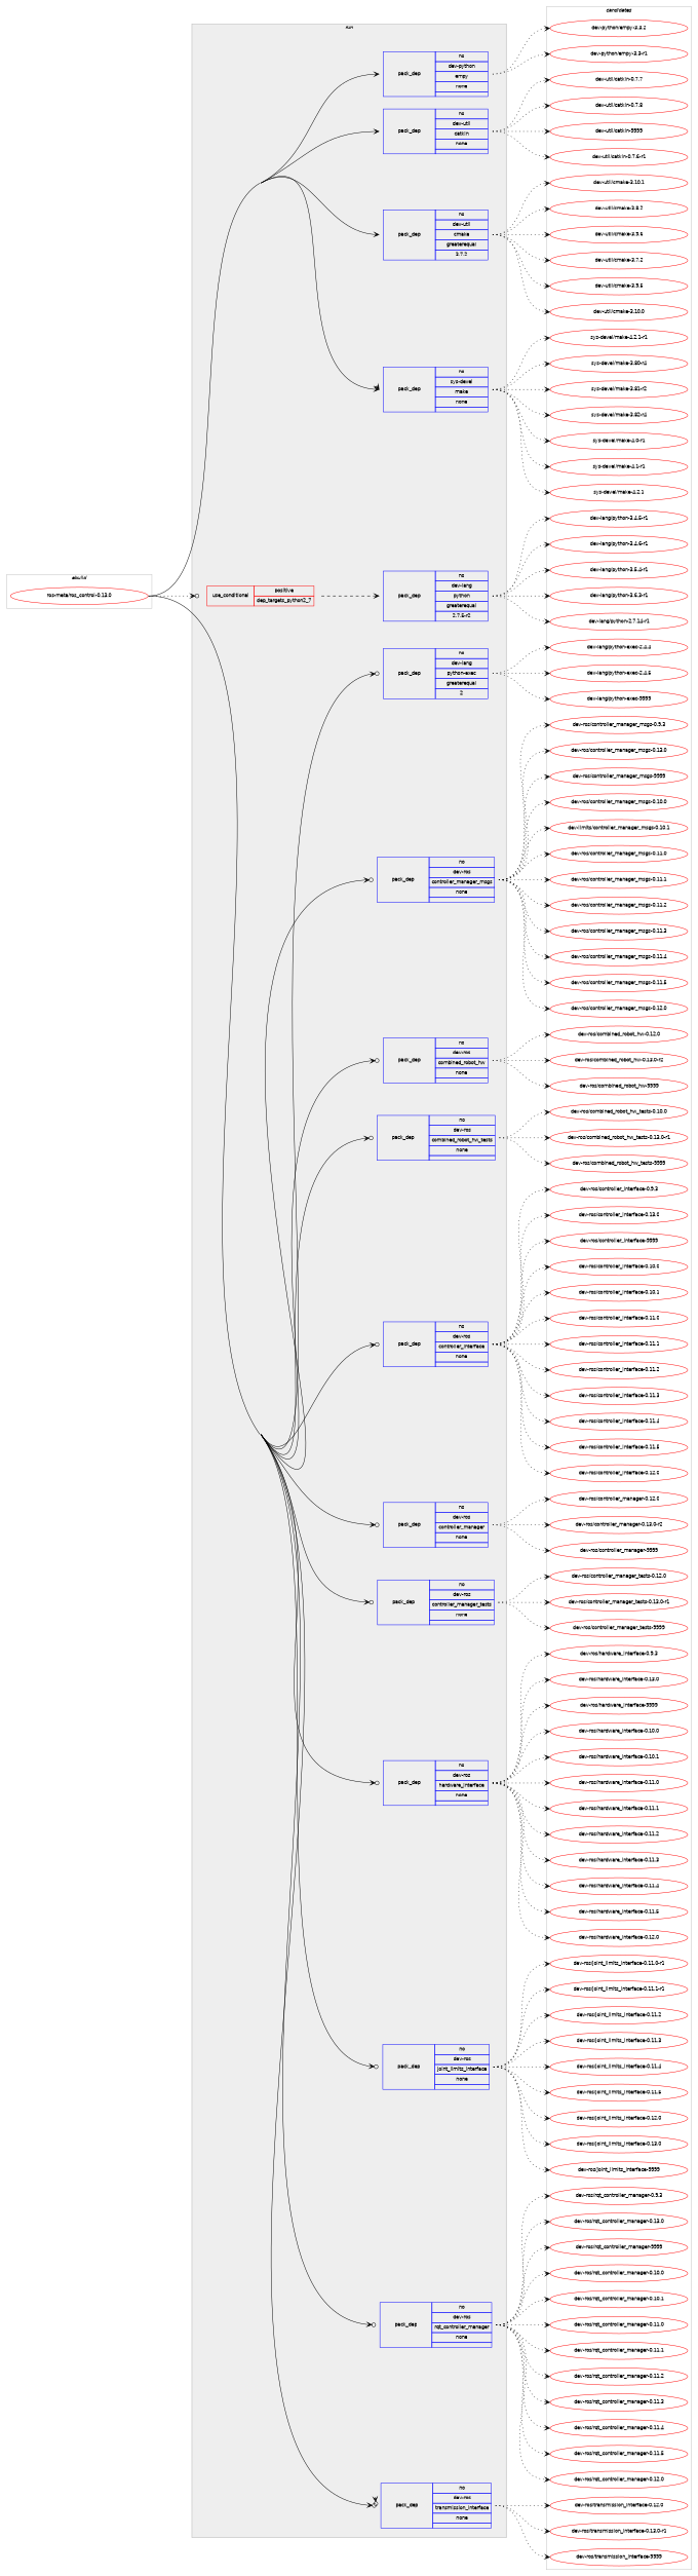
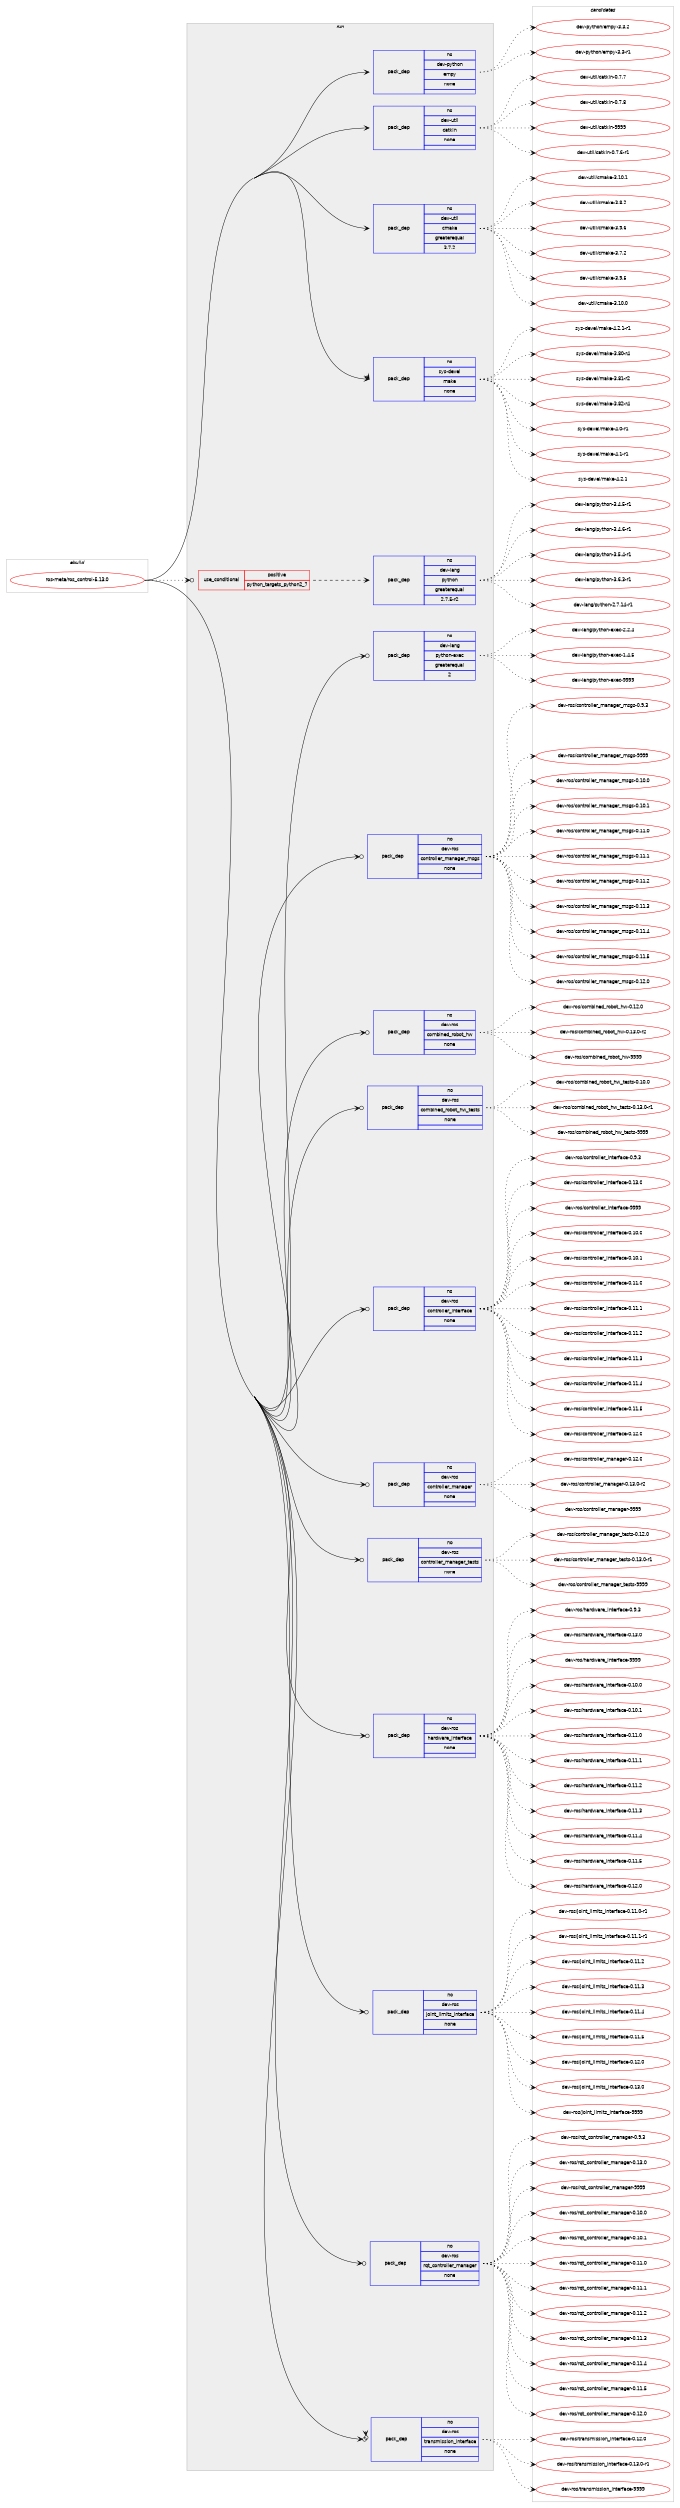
  digraph {
    compound=true
    concentrate=true
    fontname=Helvetica
    fontsize=10
    newrank=true
    rankdir=LR
    ranksep=1.5
    node [color=red fontname=Helvetica fontsize=10]
    edge [arrowhead=vee headport=w style=dotted tailport=e weight=100]
-   n1 [label="ros-meta/ros_control-0.13.0" width=4]
+   n1 [label="ros-meta/ros_control-5.13.0" width=4]
    n2 [color=blue label=<<TABLE BORDER="0" CELLBORDER="1" CELLSPACING="0" CELLPADDING="4" WIDTH="220"><TR><TD ROWSPAN="6" CELLPADDING="30">pack_dep</TD></TR><TR><TD WIDTH="110">no</TD></TR><TR><TD>dev-python</TD></TR><TR><TD>empy</TD></TR><TR><TD>none</TD></TR><TR><TD></TD></TR></TABLE>> shape=none]
    n3 [color=blue label=<<TABLE BORDER="0" CELLBORDER="1" CELLSPACING="0" CELLPADDING="4" WIDTH="220"><TR><TD ROWSPAN="6" CELLPADDING="30">pack_dep</TD></TR><TR><TD WIDTH="110">no</TD></TR><TR><TD>dev-util</TD></TR><TR><TD>catkin</TD></TR><TR><TD>none</TD></TR><TR><TD></TD></TR></TABLE>> shape=none]
    n4 [color=blue label=<<TABLE BORDER="0" CELLBORDER="1" CELLSPACING="0" CELLPADDING="4" WIDTH="220"><TR><TD ROWSPAN="6" CELLPADDING="30">pack_dep</TD></TR><TR><TD WIDTH="110">no</TD></TR><TR><TD>dev-util</TD></TR><TR><TD>cmake</TD></TR><TR><TD>greaterequal</TD></TR><TR><TD>3.7.2</TD></TR></TABLE>> shape=none]
    n5 [color=blue label=<<TABLE BORDER="0" CELLBORDER="1" CELLSPACING="0" CELLPADDING="4" WIDTH="220"><TR><TD ROWSPAN="6" CELLPADDING="30">pack_dep</TD></TR><TR><TD WIDTH="110">no</TD></TR><TR><TD>sys-devel</TD></TR><TR><TD>make</TD></TR><TR><TD>none</TD></TR><TR><TD></TD></TR></TABLE>> shape=none]
    n6 [color=blue label=<<TABLE BORDER="0" CELLBORDER="1" CELLSPACING="0" CELLPADDING="4" WIDTH="220"><TR><TD ROWSPAN="6" CELLPADDING="30">pack_dep</TD></TR><TR><TD WIDTH="110">no</TD></TR><TR><TD>dev-lang</TD></TR><TR><TD>python</TD></TR><TR><TD>greaterequal</TD></TR><TR><TD>2.7.5-r2</TD></TR></TABLE>> shape=none]
-   n7 [label=<<TABLE BORDER="0" CELLBORDER="1" CELLSPACING="0" CELLPADDING="4"><TR><TD ROWSPAN="3" CELLPADDING="10">use_conditional</TD></TR><TR><TD>positive</TD></TR><TR><TD>dep_targets_python2_7</TD></TR></TABLE>> shape=none]
+   n7 [label=<<TABLE BORDER="0" CELLBORDER="1" CELLSPACING="0" CELLPADDING="4"><TR><TD ROWSPAN="3" CELLPADDING="10">use_conditional</TD></TR><TR><TD>positive</TD></TR><TR><TD>python_targets_python2_7</TD></TR></TABLE>> shape=none]
    n8 [color=blue label=<<TABLE BORDER="0" CELLBORDER="1" CELLSPACING="0" CELLPADDING="4" WIDTH="220"><TR><TD ROWSPAN="6" CELLPADDING="30">pack_dep</TD></TR><TR><TD WIDTH="110">no</TD></TR><TR><TD>dev-lang</TD></TR><TR><TD>python-exec</TD></TR><TR><TD>greaterequal</TD></TR><TR><TD>2</TD></TR></TABLE>> shape=none]
    n9 [color=blue label=<<TABLE BORDER="0" CELLBORDER="1" CELLSPACING="0" CELLPADDING="4" WIDTH="220"><TR><TD ROWSPAN="6" CELLPADDING="30">pack_dep</TD></TR><TR><TD WIDTH="110">no</TD></TR><TR><TD>dev-ros</TD></TR><TR><TD>controller_manager_msgs</TD></TR><TR><TD>none</TD></TR><TR><TD></TD></TR></TABLE>> shape=none]
    n10 [color=blue label=<<TABLE BORDER="0" CELLBORDER="1" CELLSPACING="0" CELLPADDING="4" WIDTH="220"><TR><TD ROWSPAN="6" CELLPADDING="30">pack_dep</TD></TR><TR><TD WIDTH="110">no</TD></TR><TR><TD>dev-ros</TD></TR><TR><TD>combined_robot_hw</TD></TR><TR><TD>none</TD></TR><TR><TD></TD></TR></TABLE>> shape=none]
    n11 [color=blue label=<<TABLE BORDER="0" CELLBORDER="1" CELLSPACING="0" CELLPADDING="4" WIDTH="220"><TR><TD ROWSPAN="6" CELLPADDING="30">pack_dep</TD></TR><TR><TD WIDTH="110">no</TD></TR><TR><TD>dev-ros</TD></TR><TR><TD>combined_robot_hw_tests</TD></TR><TR><TD>none</TD></TR><TR><TD></TD></TR></TABLE>> shape=none]
    n12 [color=blue label=<<TABLE BORDER="0" CELLBORDER="1" CELLSPACING="0" CELLPADDING="4" WIDTH="220"><TR><TD ROWSPAN="6" CELLPADDING="30">pack_dep</TD></TR><TR><TD WIDTH="110">no</TD></TR><TR><TD>dev-ros</TD></TR><TR><TD>controller_interface</TD></TR><TR><TD>none</TD></TR><TR><TD></TD></TR></TABLE>> shape=none]
    n13 [color=blue label=<<TABLE BORDER="0" CELLBORDER="1" CELLSPACING="0" CELLPADDING="4" WIDTH="220"><TR><TD ROWSPAN="6" CELLPADDING="30">pack_dep</TD></TR><TR><TD WIDTH="110">no</TD></TR><TR><TD>dev-ros</TD></TR><TR><TD>controller_manager</TD></TR><TR><TD>none</TD></TR><TR><TD></TD></TR></TABLE>> shape=none]
    n14 [color=blue label=<<TABLE BORDER="0" CELLBORDER="1" CELLSPACING="0" CELLPADDING="4" WIDTH="220"><TR><TD ROWSPAN="6" CELLPADDING="30">pack_dep</TD></TR><TR><TD WIDTH="110">no</TD></TR><TR><TD>dev-ros</TD></TR><TR><TD>controller_manager_tests</TD></TR><TR><TD>none</TD></TR><TR><TD></TD></TR></TABLE>> shape=none]
    n15 [color=blue label=<<TABLE BORDER="0" CELLBORDER="1" CELLSPACING="0" CELLPADDING="4" WIDTH="220"><TR><TD ROWSPAN="6" CELLPADDING="30">pack_dep</TD></TR><TR><TD WIDTH="110">no</TD></TR><TR><TD>dev-ros</TD></TR><TR><TD>hardware_interface</TD></TR><TR><TD>none</TD></TR><TR><TD></TD></TR></TABLE>> shape=none]
    n16 [color=blue label=<<TABLE BORDER="0" CELLBORDER="1" CELLSPACING="0" CELLPADDING="4" WIDTH="220"><TR><TD ROWSPAN="6" CELLPADDING="30">pack_dep</TD></TR><TR><TD WIDTH="110">no</TD></TR><TR><TD>dev-ros</TD></TR><TR><TD>joint_limits_interface</TD></TR><TR><TD>none</TD></TR><TR><TD></TD></TR></TABLE>> shape=none]
    n17 [color=blue label=<<TABLE BORDER="0" CELLBORDER="1" CELLSPACING="0" CELLPADDING="4" WIDTH="220"><TR><TD ROWSPAN="6" CELLPADDING="30">pack_dep</TD></TR><TR><TD WIDTH="110">no</TD></TR><TR><TD>dev-ros</TD></TR><TR><TD>rqt_controller_manager</TD></TR><TR><TD>none</TD></TR><TR><TD></TD></TR></TABLE>> shape=none]
    n18 [color=blue label=<<TABLE BORDER="0" CELLBORDER="1" CELLSPACING="0" CELLPADDING="4" WIDTH="220"><TR><TD ROWSPAN="6" CELLPADDING="30">pack_dep</TD></TR><TR><TD WIDTH="110">no</TD></TR><TR><TD>dev-ros</TD></TR><TR><TD>transmission_interface</TD></TR><TR><TD>none</TD></TR><TR><TD></TD></TR></TABLE>> shape=none]
    n19 [label="dev-python/empy-3.3-r1" width=4]
    n20 [label="dev-python/empy-3.3.2" width=4]
    n21 [label="dev-util/catkin-0.7.6-r1" width=4]
    n22 [label="dev-util/catkin-0.7.7" width=4]
    n23 [label="dev-util/catkin-0.7.8" width=4]
    n24 [label="dev-util/catkin-9999" width=4]
    n25 [label="dev-util/cmake-3.7.2" width=4]
    n26 [label="dev-util/cmake-3.9.5" width=4]
    n27 [label="dev-util/cmake-3.10.0" width=4]
    n28 [label="dev-util/cmake-3.10.1" width=4]
    n29 [label="dev-util/cmake-3.8.2" width=4]
    n30 [label="dev-util/cmake-3.9.6" width=4]
    n31 [label="sys-devel/make-3.80-r4" width=4]
    n32 [label="sys-devel/make-3.81-r2" width=4]
    n33 [label="sys-devel/make-3.82-r4" width=4]
    n34 [label="sys-devel/make-4.0-r1" width=4]
    n35 [label="sys-devel/make-4.1-r1" width=4]
    n36 [label="sys-devel/make-4.2.1" width=4]
    n37 [label="sys-devel/make-4.2.1-r1" width=4]
    n38 [label="dev-lang/python-2.7.14-r1" width=4]
    n39 [label="dev-lang/python-3.4.5-r1" width=4]
    n40 [label="dev-lang/python-3.4.6-r1" width=4]
    n41 [label="dev-lang/python-3.5.4-r1" width=4]
    n42 [label="dev-lang/python-3.6.3-r1" width=4]
-   n43 [label="dev-lang/python-exec-2.4.4" width=4]
-   n44 [label="dev-lang/python-exec-2.4.5" width=4]
+   n43 [label="dev-lang/python-exec-2.2.4" width=4]
+   n44 [label="dev-lang/python-exec-1.4.5" width=4]
    n45 [label="dev-lang/python-exec-9999" width=4]
    n46 [label="dev-ros/combined_robot_hw-0.12.0" width=4]
    n47 [label="dev-ros/combined_robot_hw-0.13.0-r2" width=4]
    n48 [label="dev-ros/combined_robot_hw-9999" width=4]
    n49 [label="dev-ros/combined_robot_hw_tests-0.10.0" width=4]
    n50 [label="dev-ros/combined_robot_hw_tests-0.13.0-r1" width=4]
    n51 [label="dev-ros/combined_robot_hw_tests-9999" width=4]
    n52 [label="dev-ros/controller_interface-0.10.0" width=4]
    n53 [label="dev-ros/controller_interface-0.10.1" width=4]
    n54 [label="dev-ros/controller_interface-0.11.0" width=4]
    n55 [label="dev-ros/controller_interface-0.11.1" width=4]
    n56 [label="dev-ros/controller_interface-0.11.2" width=4]
    n57 [label="dev-ros/controller_interface-0.11.3" width=4]
    n58 [label="dev-ros/controller_interface-0.11.4" width=4]
    n59 [label="dev-ros/controller_interface-0.11.5" width=4]
    n60 [label="dev-ros/controller_interface-0.12.0" width=4]
    n61 [label="dev-ros/controller_interface-0.9.3" width=4]
    n62 [label="dev-ros/controller_interface-0.13.0" width=4]
    n63 [label="dev-ros/controller_interface-9999" width=4]
    n64 [label="dev-ros/controller_manager-0.12.0" width=4]
    n65 [label="dev-ros/controller_manager-0.13.0-r2" width=4]
    n66 [label="dev-ros/controller_manager-9999" width=4]
    n67 [label="dev-ros/controller_manager_msgs-0.10.0" width=4]
-   n68 [label="dev-limits/controller_manager_msgs-0.10.1" width=4]
+   n68 [label="dev-ros/controller_manager_msgs-0.10.1" width=4]
    n69 [label="dev-ros/controller_manager_msgs-0.11.0" width=4]
    n70 [label="dev-ros/controller_manager_msgs-0.11.1" width=4]
    n71 [label="dev-ros/controller_manager_msgs-0.11.2" width=4]
    n72 [label="dev-ros/controller_manager_msgs-0.11.3" width=4]
    n73 [label="dev-ros/controller_manager_msgs-0.11.4" width=4]
    n74 [label="dev-ros/controller_manager_msgs-0.11.5" width=4]
    n75 [label="dev-ros/controller_manager_msgs-0.12.0" width=4]
    n76 [label="dev-ros/controller_manager_msgs-0.9.3" width=4]
-   n77 [label="dev-ros/controller_manager_msgs-0.13.0" width=4]
    n78 [label="dev-ros/controller_manager_msgs-9999" width=4]
    n79 [label="dev-ros/controller_manager_tests-0.12.0" width=4]
    n80 [label="dev-ros/controller_manager_tests-0.13.0-r1" width=4]
    n81 [label="dev-ros/controller_manager_tests-9999" width=4]
    n82 [label="dev-ros/hardware_interface-0.10.0" width=4]
    n83 [label="dev-ros/hardware_interface-0.10.1" width=4]
    n84 [label="dev-ros/hardware_interface-0.11.0" width=4]
    n85 [label="dev-ros/hardware_interface-0.11.1" width=4]
    n86 [label="dev-ros/hardware_interface-0.11.2" width=4]
    n87 [label="dev-ros/hardware_interface-0.11.3" width=4]
    n88 [label="dev-ros/hardware_interface-0.11.4" width=4]
    n89 [label="dev-ros/hardware_interface-0.11.5" width=4]
    n90 [label="dev-ros/hardware_interface-0.12.0" width=4]
    n91 [label="dev-ros/hardware_interface-0.9.3" width=4]
    n92 [label="dev-ros/hardware_interface-0.13.0" width=4]
    n93 [label="dev-ros/hardware_interface-9999" width=4]
    n94 [label="dev-ros/joint_limits_interface-0.11.0-r1" width=4]
    n95 [label="dev-ros/joint_limits_interface-0.11.1-r1" width=4]
    n96 [label="dev-ros/joint_limits_interface-0.11.2" width=4]
    n97 [label="dev-ros/joint_limits_interface-0.11.3" width=4]
    n98 [label="dev-ros/joint_limits_interface-0.11.4" width=4]
    n99 [label="dev-ros/joint_limits_interface-0.11.5" width=4]
    n100 [label="dev-ros/joint_limits_interface-0.12.0" width=4]
    n101 [label="dev-ros/joint_limits_interface-0.13.0" width=4]
    n102 [label="dev-ros/joint_limits_interface-9999" width=4]
    n103 [label="dev-ros/rqt_controller_manager-0.10.0" width=4]
    n104 [label="dev-ros/rqt_controller_manager-0.10.1" width=4]
    n105 [label="dev-ros/rqt_controller_manager-0.11.0" width=4]
    n106 [label="dev-ros/rqt_controller_manager-0.11.1" width=4]
    n107 [label="dev-ros/rqt_controller_manager-0.11.2" width=4]
    n108 [label="dev-ros/rqt_controller_manager-0.11.3" width=4]
    n109 [label="dev-ros/rqt_controller_manager-0.11.4" width=4]
    n110 [label="dev-ros/rqt_controller_manager-0.11.5" width=4]
    n111 [label="dev-ros/rqt_controller_manager-0.12.0" width=4]
    n112 [label="dev-ros/rqt_controller_manager-0.9.3" width=4]
    n113 [label="dev-ros/rqt_controller_manager-0.13.0" width=4]
    n114 [label="dev-ros/rqt_controller_manager-9999" width=4]
    n115 [label="dev-ros/transmission_interface-0.12.0" width=4]
    n116 [label="dev-ros/transmission_interface-0.13.0-r1" width=4]
    n117 [label="dev-ros/transmission_interface-9999" width=4]
    subgraph cluster_1 {
      color=gray
      label=<<i>ebuild</i>>
      rank=same
      n1
    }
    subgraph cluster_2 {
      color=gray
      label=<<i>dependencies</i>>
      subgraph cluster_3 {
        color=gray
        fillcolor="#eeeeee"
        label=<<i>compile</i>>
        style=filled
        subgraph sub_4 {
          color=gray
          fillcolor="#eeeeee"
          label=<<i>compile</i>>
          style=filled
          n2
        }
        subgraph sub_5 {
          color=gray
          fillcolor="#eeeeee"
          label=<<i>compile</i>>
          style=filled
          n3
        }
        subgraph sub_6 {
          color=gray
          fillcolor="#eeeeee"
          label=<<i>compile</i>>
          style=filled
          n4
        }
        subgraph sub_7 {
          color=gray
          fillcolor="#eeeeee"
          label=<<i>compile</i>>
          style=filled
          n5
        }
      }
      subgraph cluster_8 {
        color=gray
        fillcolor="#eeeeee"
        label=<<i>compile and run</i>>
        style=filled
        subgraph sub_9 {
          color=gray
          fillcolor="#eeeeee"
          label=<<i>compile and run</i>>
          style=filled
          n7
          subgraph sub_10 {
            color=gray
            fillcolor="#eeeeee"
            label=<<i>compile and run</i>>
            style=filled
            n6
          }
        }
        subgraph sub_11 {
          color=gray
          fillcolor="#eeeeee"
          label=<<i>compile and run</i>>
          style=filled
          n8
        }
        subgraph sub_12 {
          color=gray
          fillcolor="#eeeeee"
          label=<<i>compile and run</i>>
          style=filled
          n9
        }
        subgraph sub_13 {
          color=gray
          fillcolor="#eeeeee"
          label=<<i>compile and run</i>>
          style=filled
          n10
        }
        subgraph sub_14 {
          color=gray
          fillcolor="#eeeeee"
          label=<<i>compile and run</i>>
          style=filled
          n11
        }
        subgraph sub_15 {
          color=gray
          fillcolor="#eeeeee"
          label=<<i>compile and run</i>>
          style=filled
          n12
        }
        subgraph sub_16 {
          color=gray
          fillcolor="#eeeeee"
          label=<<i>compile and run</i>>
          style=filled
          n13
        }
        subgraph sub_17 {
          color=gray
          fillcolor="#eeeeee"
          label=<<i>compile and run</i>>
          style=filled
          n14
        }
        subgraph sub_18 {
          color=gray
          fillcolor="#eeeeee"
          label=<<i>compile and run</i>>
          style=filled
          n15
        }
        subgraph sub_19 {
          color=gray
          fillcolor="#eeeeee"
          label=<<i>compile and run</i>>
          style=filled
          n16
        }
        subgraph sub_20 {
          color=gray
          fillcolor="#eeeeee"
          label=<<i>compile and run</i>>
          style=filled
          n17
        }
        subgraph sub_21 {
          color=gray
          fillcolor="#eeeeee"
          label=<<i>compile and run</i>>
          style=filled
          n18
        }
      }
      subgraph cluster_22 {
        color=gray
        fillcolor="#eeeeee"
        label=<<i>run</i>>
        style=filled
      }
    }
    subgraph cluster_23 {
      color=gray
      label=<<i>candidates</i>>
      rank=same
      subgraph sub_24 {
        color=black
        label=<<i>candidates</i>>
        nodesep=1
        rank=same
        n19
        n20
      }
      subgraph sub_25 {
        color=black
        label=<<i>candidates</i>>
        nodesep=1
        rank=same
        n21
        n22
        n23
        n24
      }
      subgraph sub_26 {
        color=black
        label=<<i>candidates</i>>
        nodesep=1
        rank=same
        n25
        n26
        n27
        n28
        n29
        n30
      }
      subgraph sub_27 {
        color=black
        label=<<i>candidates</i>>
        nodesep=1
        rank=same
        n31
        n32
        n33
        n34
        n35
        n36
        n37
      }
      subgraph sub_28 {
        color=black
        label=<<i>candidates</i>>
        nodesep=1
        rank=same
        n38
        n39
        n40
        n41
        n42
      }
      subgraph sub_29 {
        color=black
        label=<<i>candidates</i>>
        nodesep=1
        rank=same
        n43
        n44
        n45
      }
      subgraph sub_30 {
        color=black
        label=<<i>candidates</i>>
        nodesep=1
        rank=same
        n46
        n47
        n48
      }
      subgraph sub_31 {
        color=black
        label=<<i>candidates</i>>
        nodesep=1
        rank=same
        n49
        n50
        n51
      }
      subgraph sub_32 {
        color=black
        label=<<i>candidates</i>>
        nodesep=1
        rank=same
        n52
        n53
        n54
        n55
        n56
        n57
        n58
        n59
        n60
        n61
        n62
        n63
      }
      subgraph sub_33 {
        color=black
        label=<<i>candidates</i>>
        nodesep=1
        rank=same
        n64
        n65
        n66
      }
      subgraph sub_34 {
        color=black
        label=<<i>candidates</i>>
        nodesep=1
        rank=same
        n67
        n68
        n69
        n70
        n71
        n72
        n73
        n74
        n75
        n76
-       n77
        n78
      }
      subgraph sub_35 {
        color=black
        label=<<i>candidates</i>>
        nodesep=1
        rank=same
        n79
        n80
        n81
      }
      subgraph sub_36 {
        color=black
        label=<<i>candidates</i>>
        nodesep=1
        rank=same
        n82
        n83
        n84
        n85
        n86
        n87
        n88
        n89
        n90
        n91
        n92
        n93
      }
      subgraph sub_37 {
        color=black
        label=<<i>candidates</i>>
        nodesep=1
        rank=same
        n94
        n95
        n96
        n97
        n98
        n99
        n100
        n101
        n102
      }
      subgraph sub_38 {
        color=black
        label=<<i>candidates</i>>
        nodesep=1
        rank=same
        n103
        n104
        n105
        n106
        n107
        n108
        n109
        n110
        n111
        n112
        n113
        n114
      }
      subgraph sub_39 {
        color=black
        label=<<i>candidates</i>>
        nodesep=1
        rank=same
        n115
        n116
        n117
      }
    }
    n1 -> n2 [style=solid weight=20]
    n1 -> n3 [style=solid weight=20]
    n1 -> n4 [style=solid weight=20]
    n1 -> n5 [style=solid weight=20]
    n1 -> n7 [arrowhead=odotvee weight=20]
    n1 -> n8 [arrowhead=odotvee style=solid weight=20]
    n1 -> n9 [arrowhead=odotvee style=solid weight=20]
    n1 -> n10 [arrowhead=odotvee style=solid weight=20]
    n1 -> n11 [arrowhead=odotvee style=solid weight=20]
    n1 -> n12 [arrowhead=odotvee style=solid weight=20]
    n1 -> n13 [arrowhead=odotvee style=solid weight=20]
    n1 -> n14 [arrowhead=odotvee style=solid weight=20]
    n1 -> n15 [arrowhead=odotvee style=solid weight=20]
    n1 -> n16 [arrowhead=odotvee style=solid weight=20]
    n1 -> n17 [arrowhead=odotvee style=solid weight=20]
    n1 -> n18 [arrowhead=odotvee style=solid weight=20]
    n2 -> n19
    n2 -> n20
    n3 -> n21
    n3 -> n22
    n3 -> n23
    n3 -> n24
    n4 -> n25
    n4 -> n26
    n4 -> n27
    n4 -> n28
    n4 -> n29
    n4 -> n30
    n5 -> n31
    n5 -> n32
    n5 -> n33
    n5 -> n34
    n5 -> n35
    n5 -> n36
    n5 -> n37
    n6 -> n38
    n6 -> n39
    n6 -> n40
    n6 -> n41
    n6 -> n42
    n7 -> n6 [style=dashed weight=20]
    n8 -> n43
    n8 -> n44
    n8 -> n45
    n9 -> n67
    n9 -> n68
    n9 -> n69
    n9 -> n70
    n9 -> n71
    n9 -> n72
    n9 -> n73
    n9 -> n74
    n9 -> n75
    n9 -> n76
-   n9 -> n77
    n9 -> n78
    n10 -> n46
    n10 -> n47
    n10 -> n48
    n11 -> n49
    n11 -> n50
    n11 -> n51
    n12 -> n52
    n12 -> n53
    n12 -> n54
    n12 -> n55
    n12 -> n56
    n12 -> n57
    n12 -> n58
    n12 -> n59
    n12 -> n60
    n12 -> n61
    n12 -> n62
    n12 -> n63
    n13 -> n64
    n13 -> n65
    n13 -> n66
    n14 -> n79
    n14 -> n80
    n14 -> n81
    n15 -> n82
    n15 -> n83
    n15 -> n84
    n15 -> n85
    n15 -> n86
    n15 -> n87
    n15 -> n88
    n15 -> n89
    n15 -> n90
    n15 -> n91
    n15 -> n92
    n15 -> n93
    n16 -> n94
    n16 -> n95
    n16 -> n96
    n16 -> n97
    n16 -> n98
    n16 -> n99
    n16 -> n100
    n16 -> n101
    n16 -> n102
    n17 -> n103
    n17 -> n104
    n17 -> n105
    n17 -> n106
    n17 -> n107
    n17 -> n108
    n17 -> n109
    n17 -> n110
    n17 -> n111
    n17 -> n112
    n17 -> n113
    n17 -> n114
    n18 -> n115
    n18 -> n116
    n18 -> n117
  }
